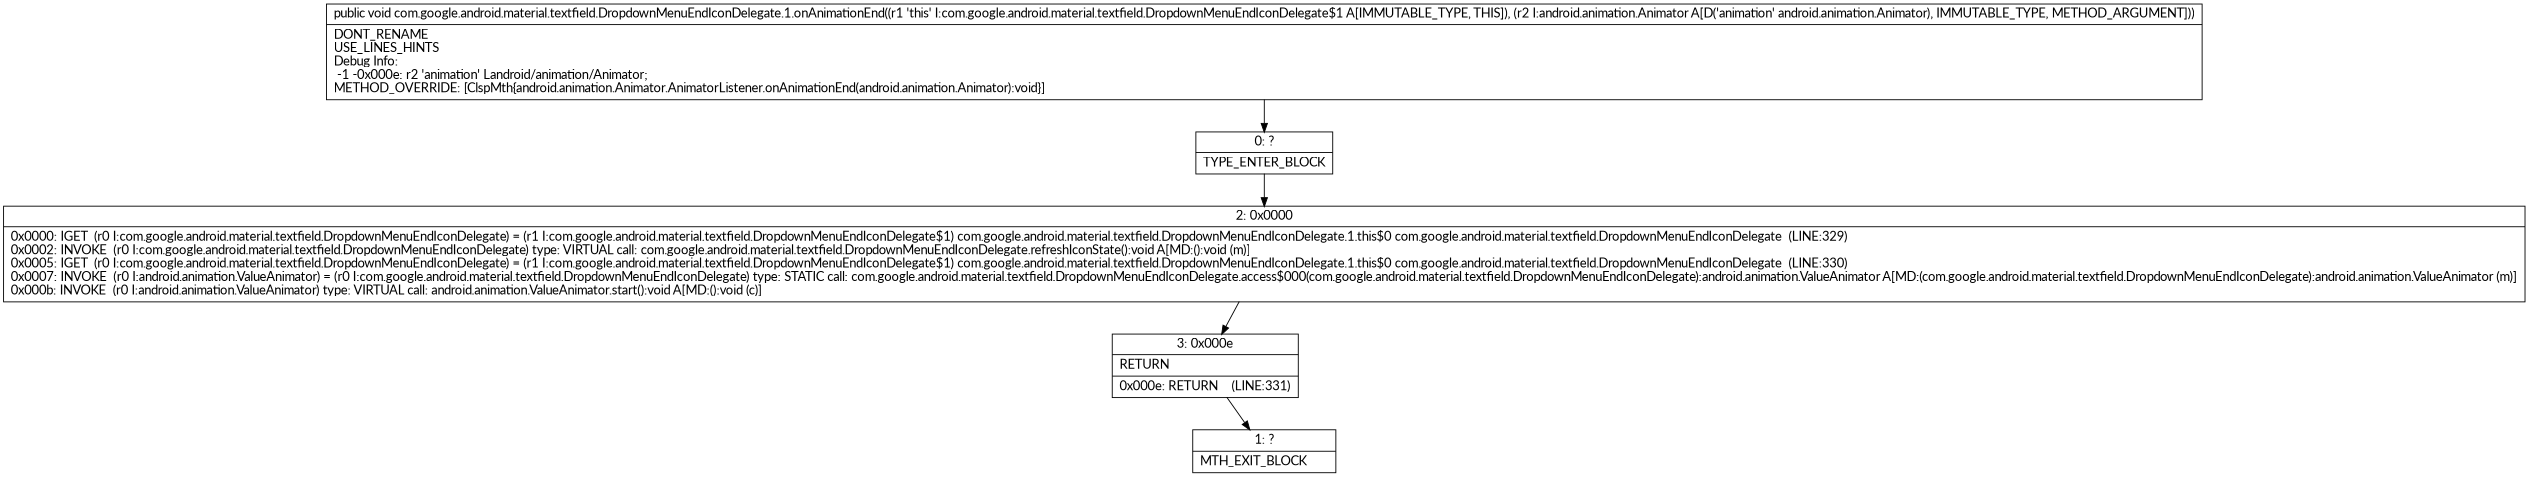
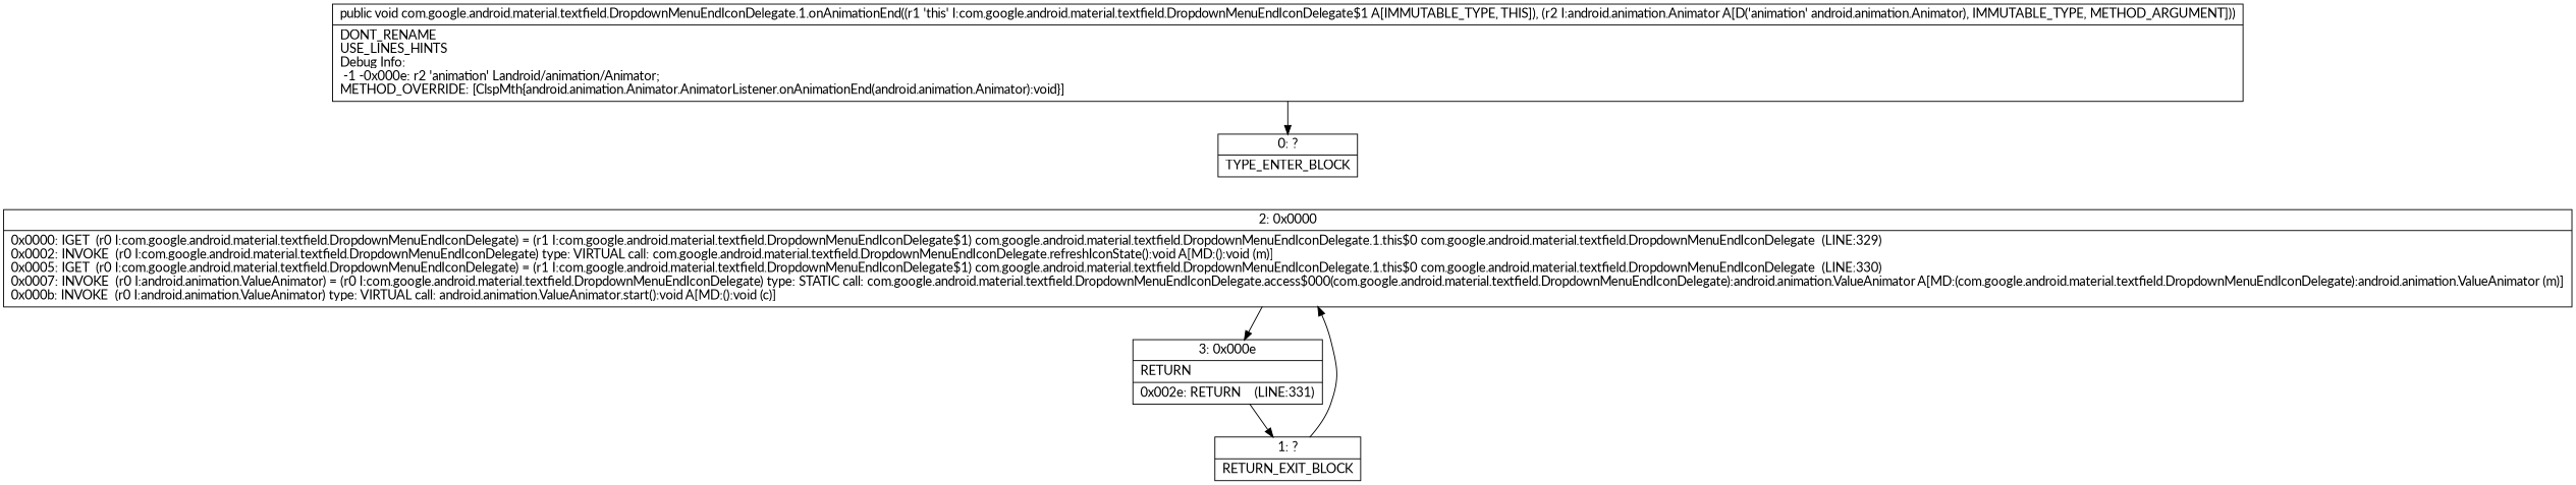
  digraph {
    fontname=Lato
    node [fontname=Lato shape=record]
    edge [fontname=Lato]
    n1 [label="{0\:\ ?|TYPE_ENTER_BLOCK\l}"]
    n2 [label="{2\:\ 0x0000|0x0000: IGET  (r0 I:com.google.android.material.textfield.DropdownMenuEndIconDelegate) = (r1 I:com.google.android.material.textfield.DropdownMenuEndIconDelegate$1) com.google.android.material.textfield.DropdownMenuEndIconDelegate.1.this$0 com.google.android.material.textfield.DropdownMenuEndIconDelegate  (LINE:329)\l0x0002: INVOKE  (r0 I:com.google.android.material.textfield.DropdownMenuEndIconDelegate) type: VIRTUAL call: com.google.android.material.textfield.DropdownMenuEndIconDelegate.refreshIconState():void A[MD:():void (m)]\l0x0005: IGET  (r0 I:com.google.android.material.textfield.DropdownMenuEndIconDelegate) = (r1 I:com.google.android.material.textfield.DropdownMenuEndIconDelegate$1) com.google.android.material.textfield.DropdownMenuEndIconDelegate.1.this$0 com.google.android.material.textfield.DropdownMenuEndIconDelegate  (LINE:330)\l0x0007: INVOKE  (r0 I:android.animation.ValueAnimator) = (r0 I:com.google.android.material.textfield.DropdownMenuEndIconDelegate) type: STATIC call: com.google.android.material.textfield.DropdownMenuEndIconDelegate.access$000(com.google.android.material.textfield.DropdownMenuEndIconDelegate):android.animation.ValueAnimator A[MD:(com.google.android.material.textfield.DropdownMenuEndIconDelegate):android.animation.ValueAnimator (m)]\l0x000b: INVOKE  (r0 I:android.animation.ValueAnimator) type: VIRTUAL call: android.animation.ValueAnimator.start():void A[MD:():void (c)]\l}"]
-   n3 [label="{3\:\ 0x000e|RETURN\l|0x000e: RETURN    (LINE:331)\l}"]
-   n4 [label="{1\:\ ?|MTH_EXIT_BLOCK\l}"]
+   n3 [label="{3\:\ 0x000e|RETURN\l|0x002e: RETURN    (LINE:331)\l}"]
+   n4 [label="{1\:\ ?|RETURN_EXIT_BLOCK\l}"]
    n5 [label="{public void com.google.android.material.textfield.DropdownMenuEndIconDelegate.1.onAnimationEnd((r1 'this' I:com.google.android.material.textfield.DropdownMenuEndIconDelegate$1 A[IMMUTABLE_TYPE, THIS]), (r2 I:android.animation.Animator A[D('animation' android.animation.Animator), IMMUTABLE_TYPE, METHOD_ARGUMENT]))  | DONT_RENAME\lUSE_LINES_HINTS\lDebug Info:\l  \-1 \-0x000e: r2 'animation' Landroid\/animation\/Animator;\lMETHOD_OVERRIDE: [ClspMth\{android.animation.Animator.AnimatorListener.onAnimationEnd(android.animation.Animator):void\}]\l}"]
-   n1 -> n2
+   n4 -> n2
    n2 -> n3
    n3 -> n4
    n5 -> n1
  }
